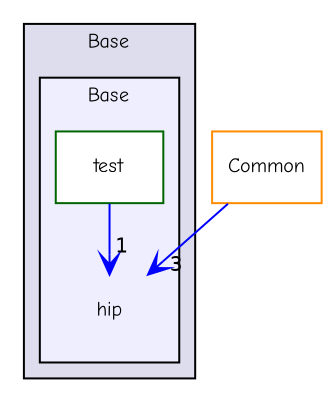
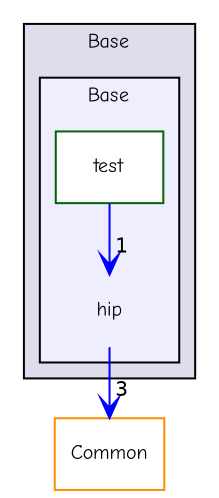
  digraph {
    compound=true
    fontname="Comic Neue"
    node [fontname="Comic Neue" fontsize=10 shape=box]
    edge [arrowhead=vee color=blue fontname="Comic Neue" labeldistance=1.5 labelfontname=Helvetica labelfontsize=10 style=solid]
    n1 [color=teal label=hip shape=plaintext]
    n2 [color=darkgreen fillcolor=white label=test style=filled]
    n3 [color=darkorange label=Common]
    subgraph cluster_1 {
      bgcolor="#ddddee"
      fontsize=10
      label=Base
      pencolor=black
      subgraph cluster_2 {
        bgcolor="#eeeeff"
        fontsize=10
        label=Base
        pencolor=black
        n1
        n2
      }
    }
-   n3 -> n1 [headlabel=3]
+   n1 -> n3 [headlabel=3]
    n2 -> n1 [headlabel=1]
  }
